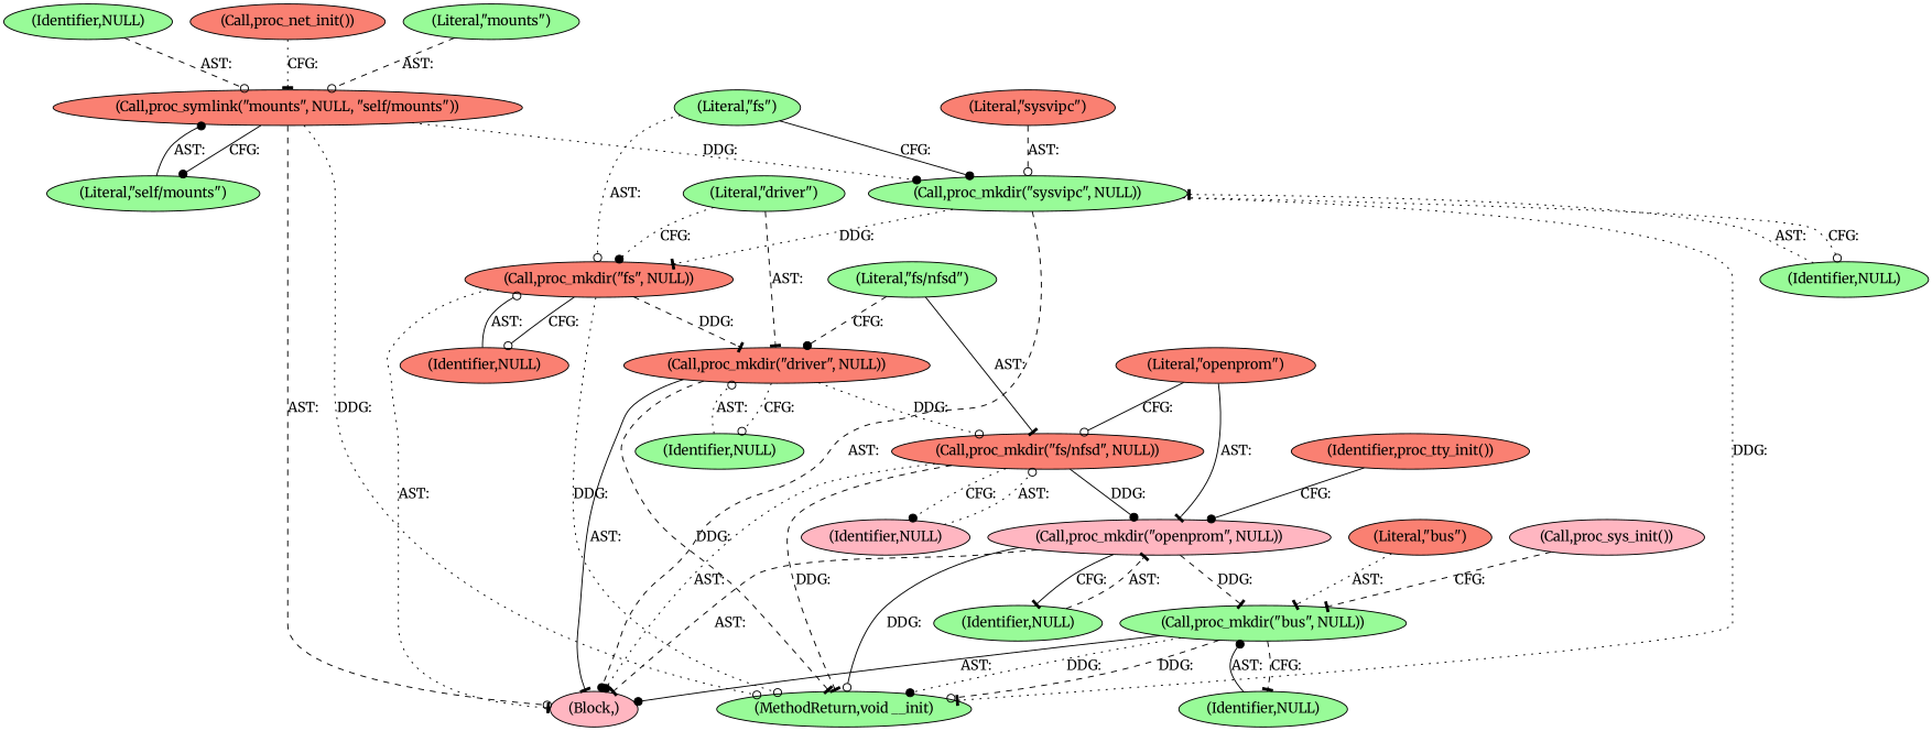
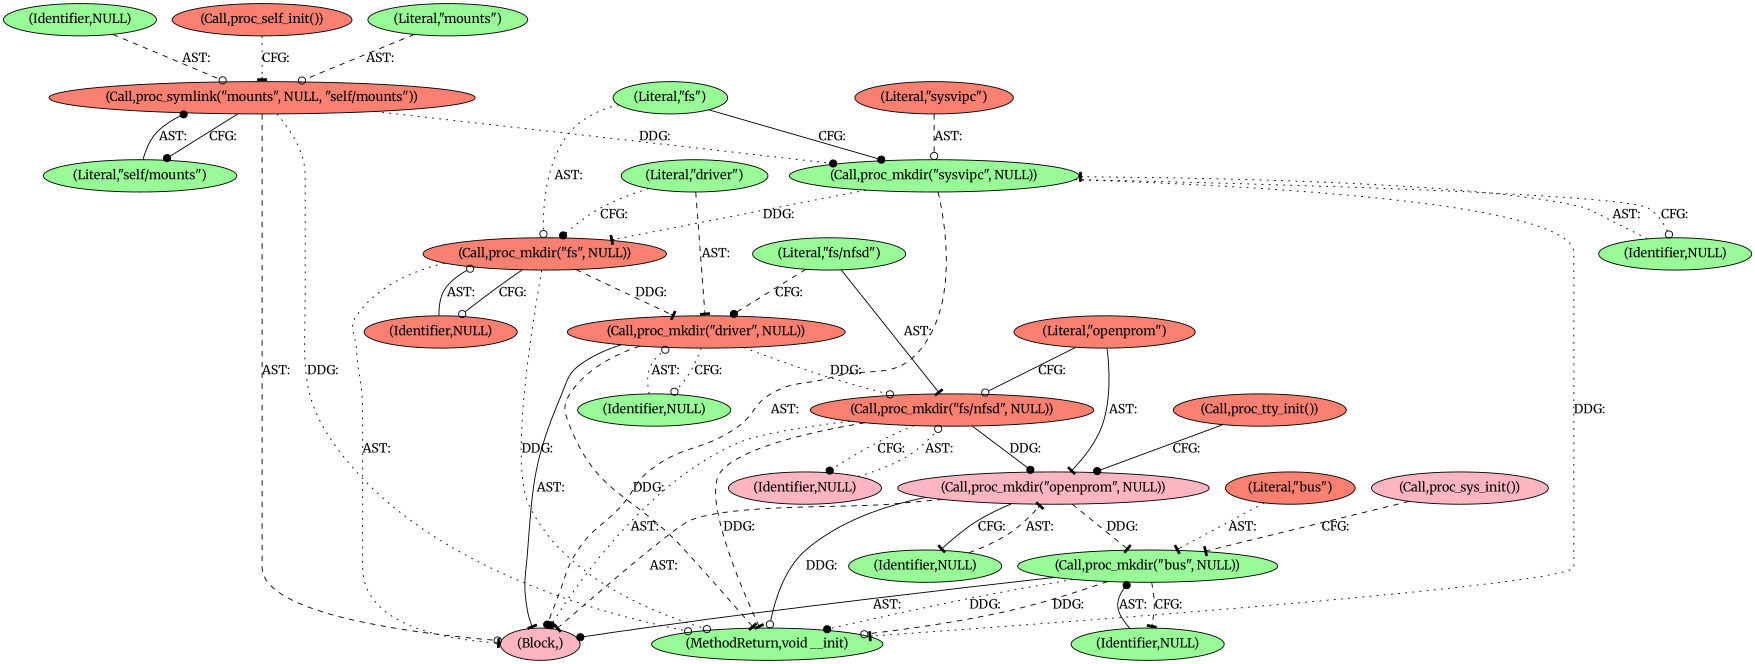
  digraph {
    fontname=Merriweather
    node [fillcolor=palegreen fontname=Merriweather style=filled]
    edge [arrowhead=tee fontname=Merriweather style=dotted]
    n1 [fillcolor=lightpink label="(Call,proc_mkdir(\"openprom\", NULL))"]
    n2 [label="(Call,proc_mkdir(\"bus\", NULL))"]
    n3 [label="(MethodReturn,void __init)"]
    n4 [fillcolor=lightpink label="(Block,)"]
    n5 [label="(Identifier,NULL)"]
    n6 [label="(Identifier,NULL)"]
    n7 [fillcolor=salmon label="(Call,proc_mkdir(\"fs/nfsd\", NULL))"]
    n8 [fillcolor=lightpink label="(Identifier,NULL)"]
    n9 [fillcolor=salmon label="(Call,proc_mkdir(\"driver\", NULL))"]
    n10 [label="(Identifier,NULL)"]
    n11 [fillcolor=salmon label="(Call,proc_mkdir(\"fs\", NULL))"]
    n12 [fillcolor=salmon label="(Identifier,NULL)"]
    n13 [label="(Call,proc_mkdir(\"sysvipc\", NULL))"]
    n14 [label="(Identifier,NULL)"]
    n15 [fillcolor=salmon label="(Call,proc_symlink(\"mounts\", NULL, \"self/mounts\"))"]
    n16 [label="(Literal,\"self/mounts\")"]
    n17 [label="(Literal,\"fs/nfsd\")"]
    n18 [label="(Literal,\"fs\")"]
    n19 [label="(Identifier,NULL)"]
    n20 [fillcolor=salmon label="(Literal,\"bus\")"]
-   n21 [fillcolor=salmon label="(Identifier,proc_tty_init())"]
-   n22 [fillcolor=salmon label="(Call,proc_net_init())"]
+   n21 [fillcolor=salmon label="(Call,proc_tty_init())"]
+   n22 [fillcolor=salmon label="(Call,proc_self_init())"]
    n23 [fillcolor=salmon label="(Literal,\"sysvipc\")"]
    n24 [fillcolor=salmon label="(Literal,\"openprom\")"]
    n25 [label="(Literal,\"mounts\")"]
    n26 [fillcolor=lightpink label="(Call,proc_sys_init())"]
    n27 [label="(Literal,\"driver\")"]
    n1 -> n2 [label="DDG: " style=dashed]
    n1 -> n3 [arrowhead=odot label="DDG: " style=solid]
    n1 -> n4 [label="AST: " style=dashed]
    n1 -> n5 [label="CFG: " style=solid]
    n2 -> n3 [arrowhead=dot label="DDG: "]
    n2 -> n3 [arrowhead=odot label="DDG: " style=dashed]
    n2 -> n4 [arrowhead=dot label="AST: " style=solid]
    n2 -> n6 [label="CFG: " style=dashed]
    n5 -> n1 [label="AST: " style=dashed]
    n6 -> n2 [arrowhead=dot label="AST: " style=solid]
    n7 -> n1 [arrowhead=dot label="DDG: " style=solid]
    n7 -> n3 [label="DDG: " style=dashed]
    n7 -> n4 [arrowhead=dot label="AST: "]
    n7 -> n8 [arrowhead=dot label="CFG: "]
    n8 -> n7 [arrowhead=odot label="AST: "]
    n9 -> n3 [label="DDG: " style=dashed]
    n9 -> n4 [label="AST: " style=solid]
    n9 -> n7 [arrowhead=odot label="DDG: "]
    n9 -> n10 [arrowhead=odot label="CFG: "]
    n10 -> n9 [arrowhead=odot label="AST: "]
    n11 -> n3 [arrowhead=odot label="DDG: "]
    n11 -> n4 [label="AST: "]
    n11 -> n9 [label="DDG: " style=dashed]
    n11 -> n12 [arrowhead=odot label="CFG: " style=solid]
    n12 -> n11 [arrowhead=odot label="AST: " style=solid]
    n13 -> n3 [label="DDG: "]
    n13 -> n4 [arrowhead=dot label="AST: " style=dashed]
    n13 -> n11 [label="DDG: "]
    n13 -> n14 [arrowhead=odot label="CFG: "]
    n14 -> n13 [label="AST: "]
    n15 -> n3 [arrowhead=odot label="DDG: "]
    n15 -> n4 [arrowhead=odot label="AST: " style=dashed]
    n15 -> n13 [arrowhead=dot label="DDG: "]
    n15 -> n16 [arrowhead=dot label="CFG: " style=solid]
    n16 -> n15 [arrowhead=dot label="AST: " style=solid]
    n17 -> n7 [label="AST: " style=solid]
    n17 -> n9 [arrowhead=dot label="CFG: " style=dashed]
    n18 -> n11 [arrowhead=odot label="AST: "]
    n18 -> n13 [arrowhead=dot label="CFG: " style=solid]
    n19 -> n15 [arrowhead=odot label="AST: " style=dashed]
    n20 -> n2 [label="AST: "]
    n21 -> n1 [arrowhead=dot label="CFG: " style=solid]
    n22 -> n15 [label="CFG: "]
    n23 -> n13 [arrowhead=odot label="AST: " style=dashed]
    n24 -> n1 [label="AST: " style=solid]
    n24 -> n7 [arrowhead=odot label="CFG: " style=solid]
    n25 -> n15 [arrowhead=odot label="AST: " style=dashed]
    n26 -> n2 [label="CFG: " style=dashed]
    n27 -> n9 [label="AST: " style=dashed]
    n27 -> n11 [arrowhead=dot label="CFG: "]
  }
